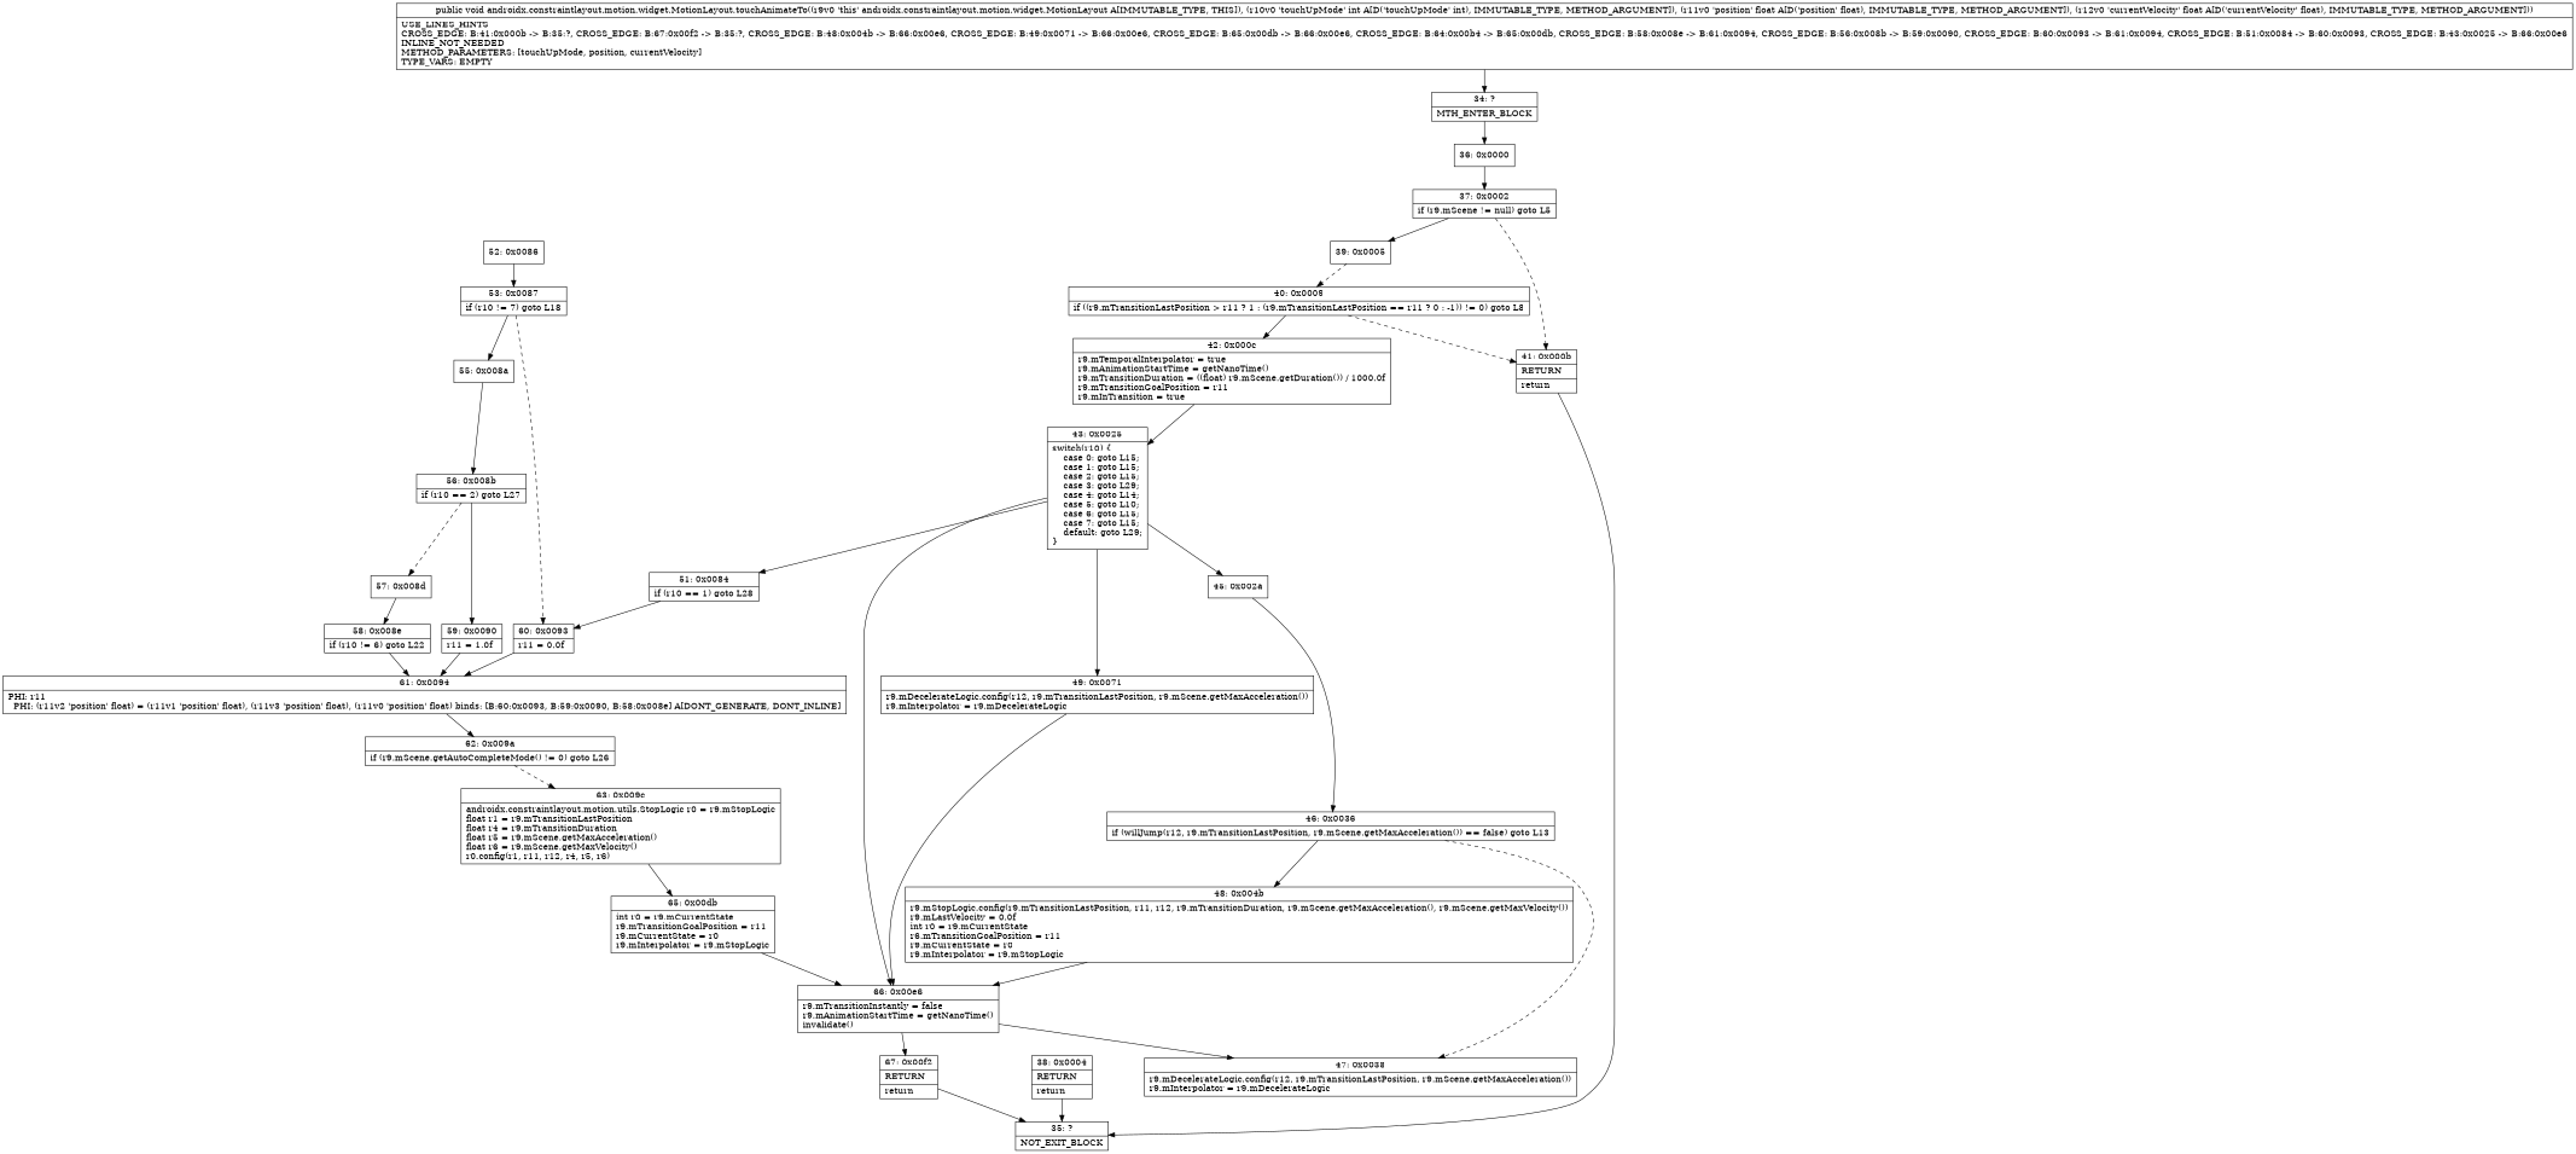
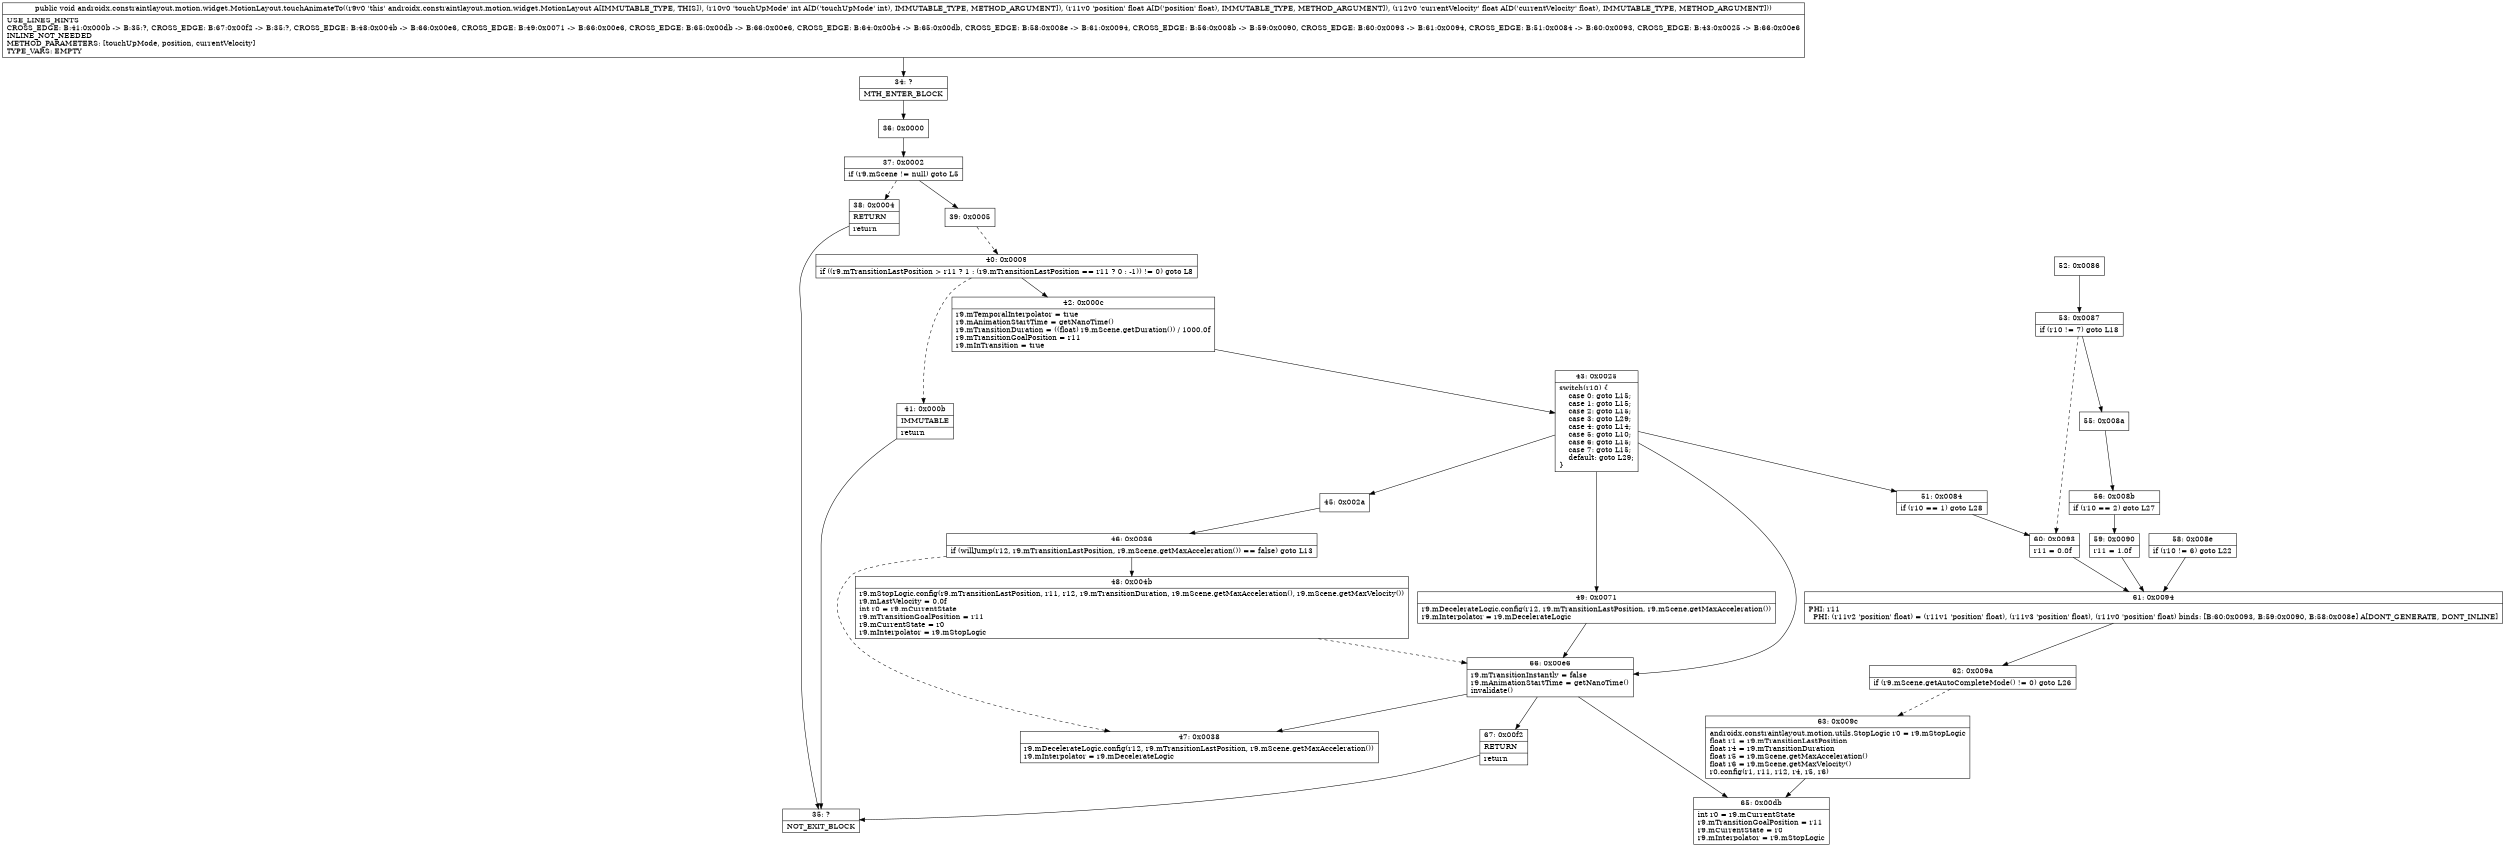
  digraph {
    node [shape=record]
    n1 [label="{34\:\ ?|MTH_ENTER_BLOCK\l}"]
    n2 [label="{36\:\ 0x0000}"]
    n3 [label="{37\:\ 0x0002|if (r9.mScene != null) goto L5\l}"]
    n4 [label="{38\:\ 0x0004|RETURN\l|return\l}"]
    n5 [label="{39\:\ 0x0005}"]
    n6 [label="{35\:\ ?|NOT_EXIT_BLOCK\l}"]
    n7 [label="{40\:\ 0x0009|if ((r9.mTransitionLastPosition \> r11 ? 1 : (r9.mTransitionLastPosition == r11 ? 0 : \-1)) != 0) goto L8\l}"]
-   n8 [label="{41\:\ 0x000b|RETURN\l|return\l}"]
+   n8 [label="{41\:\ 0x000b|IMMUTABLE\l|return\l}"]
    n9 [label="{42\:\ 0x000c|r9.mTemporalInterpolator = true\lr9.mAnimationStartTime = getNanoTime()\lr9.mTransitionDuration = ((float) r9.mScene.getDuration()) \/ 1000.0f\lr9.mTransitionGoalPosition = r11\lr9.mInTransition = true\l}"]
    n10 [label="{43\:\ 0x0025|switch(r10) \{\l    case 0: goto L15;\l    case 1: goto L15;\l    case 2: goto L15;\l    case 3: goto L29;\l    case 4: goto L14;\l    case 5: goto L10;\l    case 6: goto L15;\l    case 7: goto L15;\l    default: goto L29;\l\}\l}"]
    n11 [label="{45\:\ 0x002a}"]
    n12 [label="{49\:\ 0x0071|r9.mDecelerateLogic.config(r12, r9.mTransitionLastPosition, r9.mScene.getMaxAcceleration())\lr9.mInterpolator = r9.mDecelerateLogic\l}"]
    n13 [label="{51\:\ 0x0084|if (r10 == 1) goto L28\l}"]
    n14 [label="{66\:\ 0x00e6|r9.mTransitionInstantly = false\lr9.mAnimationStartTime = getNanoTime()\linvalidate()\l}"]
    n15 [label="{46\:\ 0x0036|if (willJump(r12, r9.mTransitionLastPosition, r9.mScene.getMaxAcceleration()) == false) goto L13\l}"]
    n16 [label="{60\:\ 0x0093|r11 = 0.0f\l}"]
    n17 [label="{47\:\ 0x0038|r9.mDecelerateLogic.config(r12, r9.mTransitionLastPosition, r9.mScene.getMaxAcceleration())\lr9.mInterpolator = r9.mDecelerateLogic\l}"]
    n18 [label="{67\:\ 0x00f2|RETURN\l|return\l}"]
-   n19 [label="{48\:\ 0x004b|r9.mStopLogic.config(r9.mTransitionLastPosition, r11, r12, r9.mTransitionDuration, r9.mScene.getMaxAcceleration(), r9.mScene.getMaxVelocity())\lr9.mLastVelocity = 0.0f\lint r0 = r9.mCurrentState\lr6.mTransitionGoalPosition = r11\lr9.mCurrentState = r0\lr9.mInterpolator = r9.mStopLogic\l}"]
+   n19 [label="{48\:\ 0x004b|r9.mStopLogic.config(r9.mTransitionLastPosition, r11, r12, r9.mTransitionDuration, r9.mScene.getMaxAcceleration(), r9.mScene.getMaxVelocity())\lr9.mLastVelocity = 0.0f\lint r0 = r9.mCurrentState\lr9.mTransitionGoalPosition = r11\lr9.mCurrentState = r0\lr9.mInterpolator = r9.mStopLogic\l}"]
    n20 [label="{52\:\ 0x0086}"]
    n21 [label="{53\:\ 0x0087|if (r10 != 7) goto L18\l}"]
    n22 [label="{61\:\ 0x0094|PHI: r11 \l  PHI: (r11v2 'position' float) = (r11v1 'position' float), (r11v3 'position' float), (r11v0 'position' float) binds: [B:60:0x0093, B:59:0x0090, B:58:0x008e] A[DONT_GENERATE, DONT_INLINE]\l}"]
    n23 [label="{55\:\ 0x008a}"]
    n24 [label="{56\:\ 0x008b|if (r10 == 2) goto L27\l}"]
-   n25 [label="{57\:\ 0x008d}"]
    n26 [label="{59\:\ 0x0090|r11 = 1.0f\l}"]
    n27 [label="{58\:\ 0x008e|if (r10 != 6) goto L22\l}"]
    n28 [label="{62\:\ 0x009a|if (r9.mScene.getAutoCompleteMode() != 0) goto L26\l}"]
    n29 [label="{63\:\ 0x009c|androidx.constraintlayout.motion.utils.StopLogic r0 = r9.mStopLogic\lfloat r1 = r9.mTransitionLastPosition\lfloat r4 = r9.mTransitionDuration\lfloat r5 = r9.mScene.getMaxAcceleration()\lfloat r6 = r9.mScene.getMaxVelocity()\lr0.config(r1, r11, r12, r4, r5, r6)\l}"]
    n30 [label="{65\:\ 0x00db|int r0 = r9.mCurrentState\lr9.mTransitionGoalPosition = r11\lr9.mCurrentState = r0\lr9.mInterpolator = r9.mStopLogic\l}"]
    n31 [label="{public void androidx.constraintlayout.motion.widget.MotionLayout.touchAnimateTo((r9v0 'this' androidx.constraintlayout.motion.widget.MotionLayout A[IMMUTABLE_TYPE, THIS]), (r10v0 'touchUpMode' int A[D('touchUpMode' int), IMMUTABLE_TYPE, METHOD_ARGUMENT]), (r11v0 'position' float A[D('position' float), IMMUTABLE_TYPE, METHOD_ARGUMENT]), (r12v0 'currentVelocity' float A[D('currentVelocity' float), IMMUTABLE_TYPE, METHOD_ARGUMENT]))  | USE_LINES_HINTS\lCROSS_EDGE: B:41:0x000b \-\> B:35:?, CROSS_EDGE: B:67:0x00f2 \-\> B:35:?, CROSS_EDGE: B:48:0x004b \-\> B:66:0x00e6, CROSS_EDGE: B:49:0x0071 \-\> B:66:0x00e6, CROSS_EDGE: B:65:0x00db \-\> B:66:0x00e6, CROSS_EDGE: B:64:0x00b4 \-\> B:65:0x00db, CROSS_EDGE: B:58:0x008e \-\> B:61:0x0094, CROSS_EDGE: B:56:0x008b \-\> B:59:0x0090, CROSS_EDGE: B:60:0x0093 \-\> B:61:0x0094, CROSS_EDGE: B:51:0x0084 \-\> B:60:0x0093, CROSS_EDGE: B:43:0x0025 \-\> B:66:0x00e6\lINLINE_NOT_NEEDED\lMETHOD_PARAMETERS: [touchUpMode, position, currentVelocity]\lTYPE_VARS: EMPTY\l}"]
    n1 -> n2
    n2 -> n3
-   n3 -> n8 [style=dashed]
+   n3 -> n4 [style=dashed]
    n3 -> n5
    n4 -> n6
    n5 -> n7 [style=dashed]
    n7 -> n8 [style=dashed]
    n7 -> n9
    n8 -> n6
    n9 -> n10
    n10 -> n11
    n10 -> n12
    n10 -> n13
    n10 -> n14
    n11 -> n15
    n12 -> n14
    n13 -> n16
    n14 -> n17
    n14 -> n18
    n15 -> n17 [style=dashed]
    n15 -> n19
    n16 -> n22
    n18 -> n6
-   n19 -> n14
+   n19 -> n14 [style=dashed]
    n20 -> n21
    n21 -> n16 [style=dashed]
    n21 -> n23
    n22 -> n28
    n23 -> n24
-   n24 -> n25 [style=dashed]
    n24 -> n26
-   n25 -> n27
    n26 -> n22
    n27 -> n22
    n28 -> n29 [style=dashed]
    n29 -> n30
-   n30 -> n14
+   n14 -> n30
    n31 -> n1
  }
